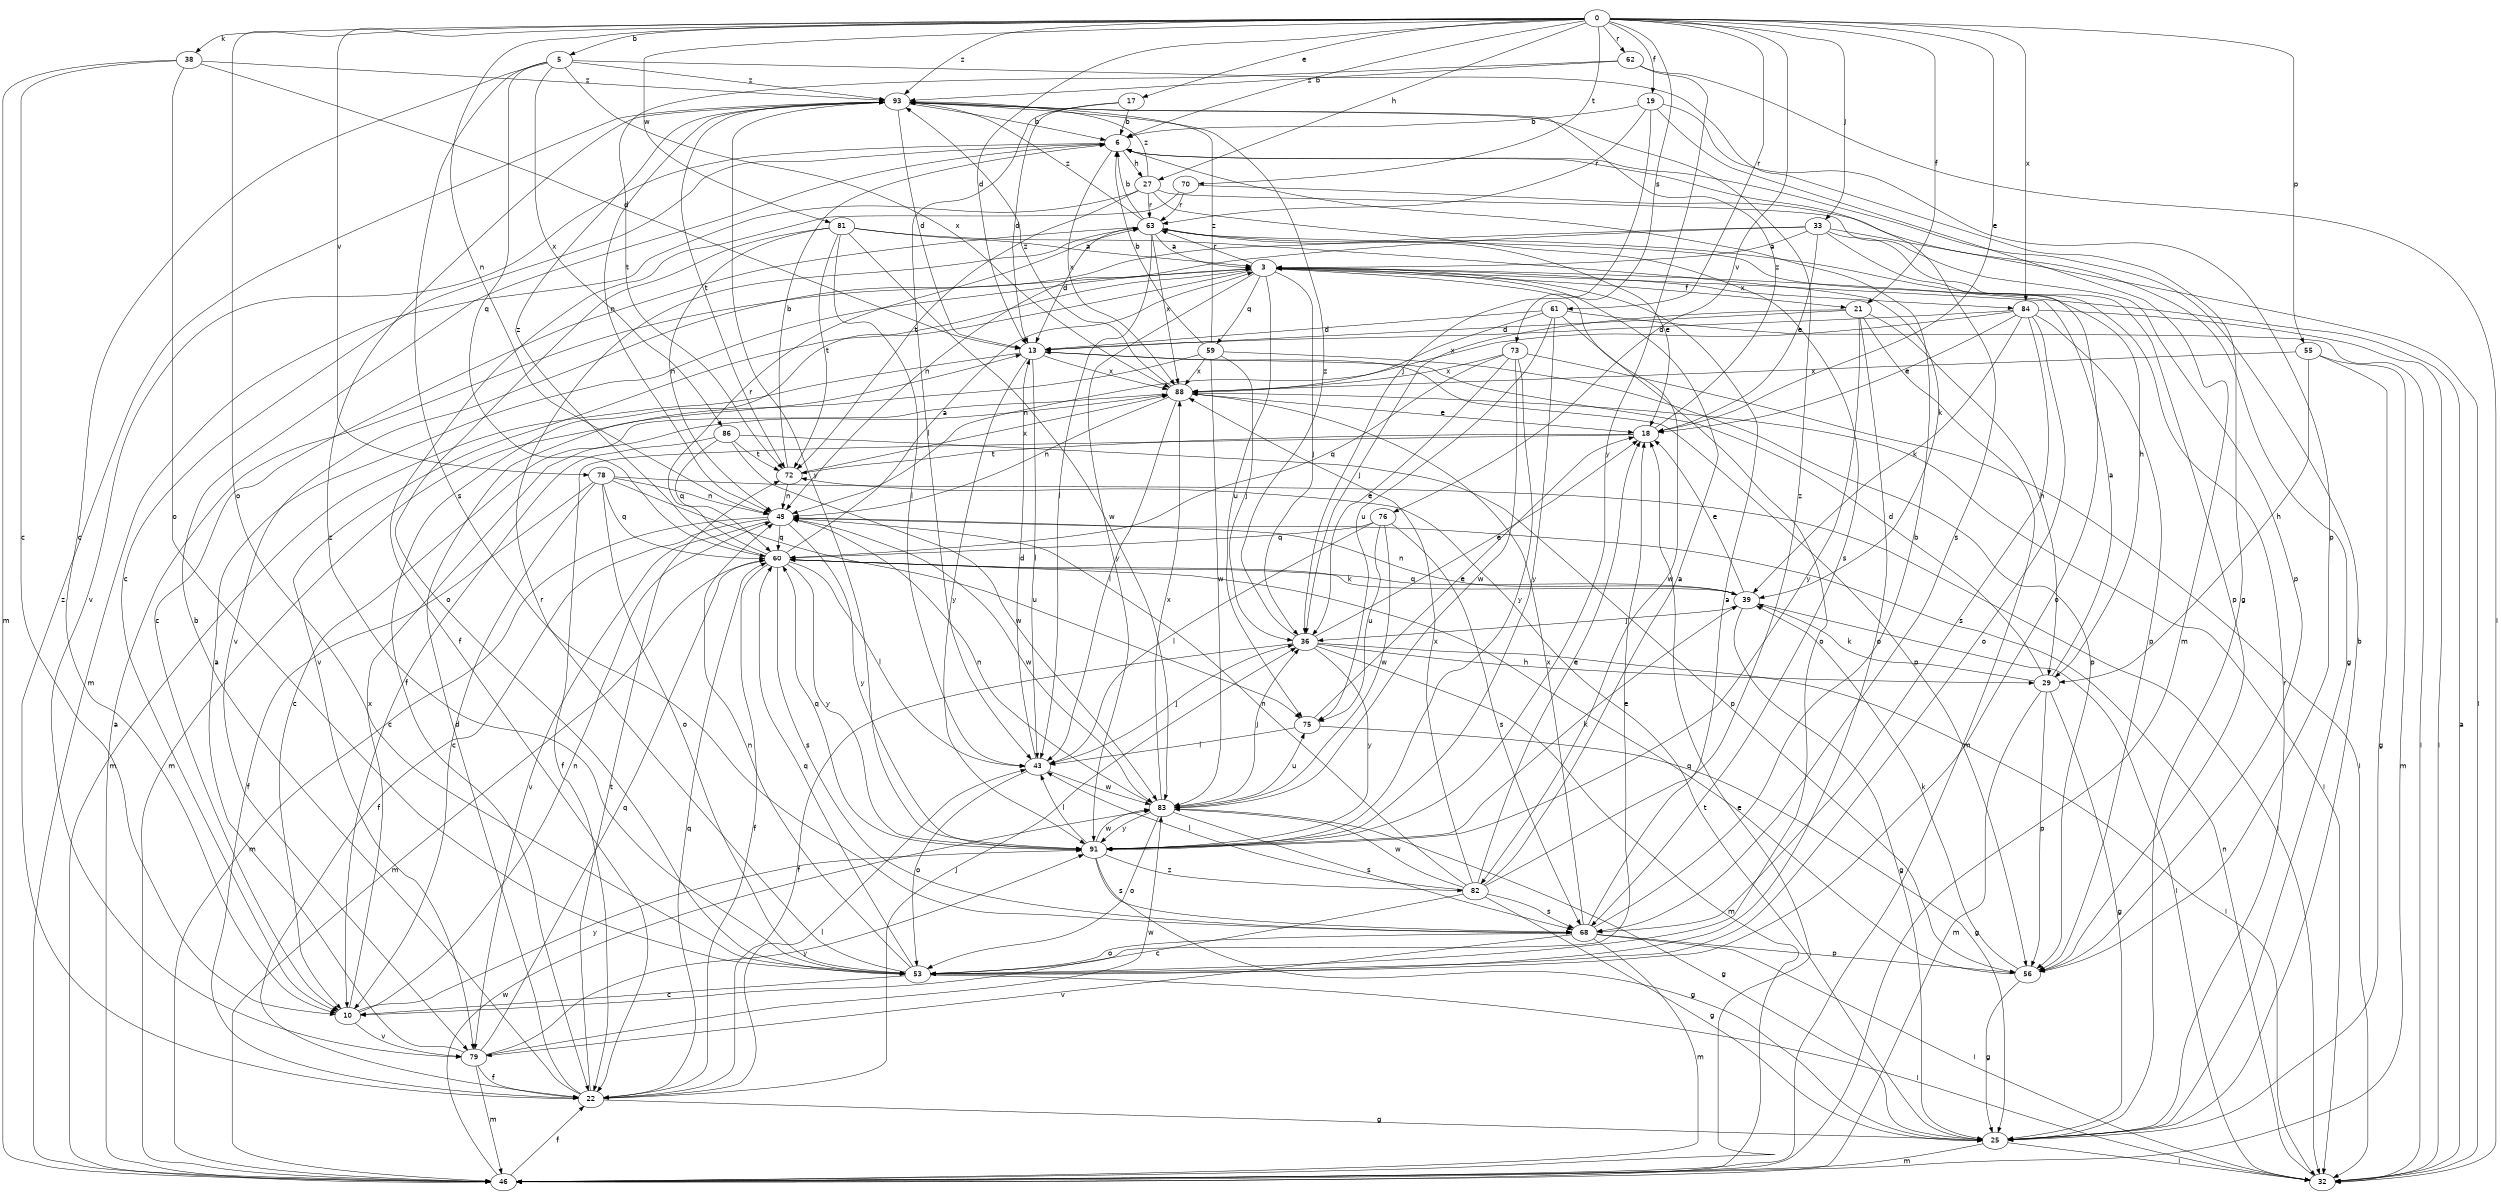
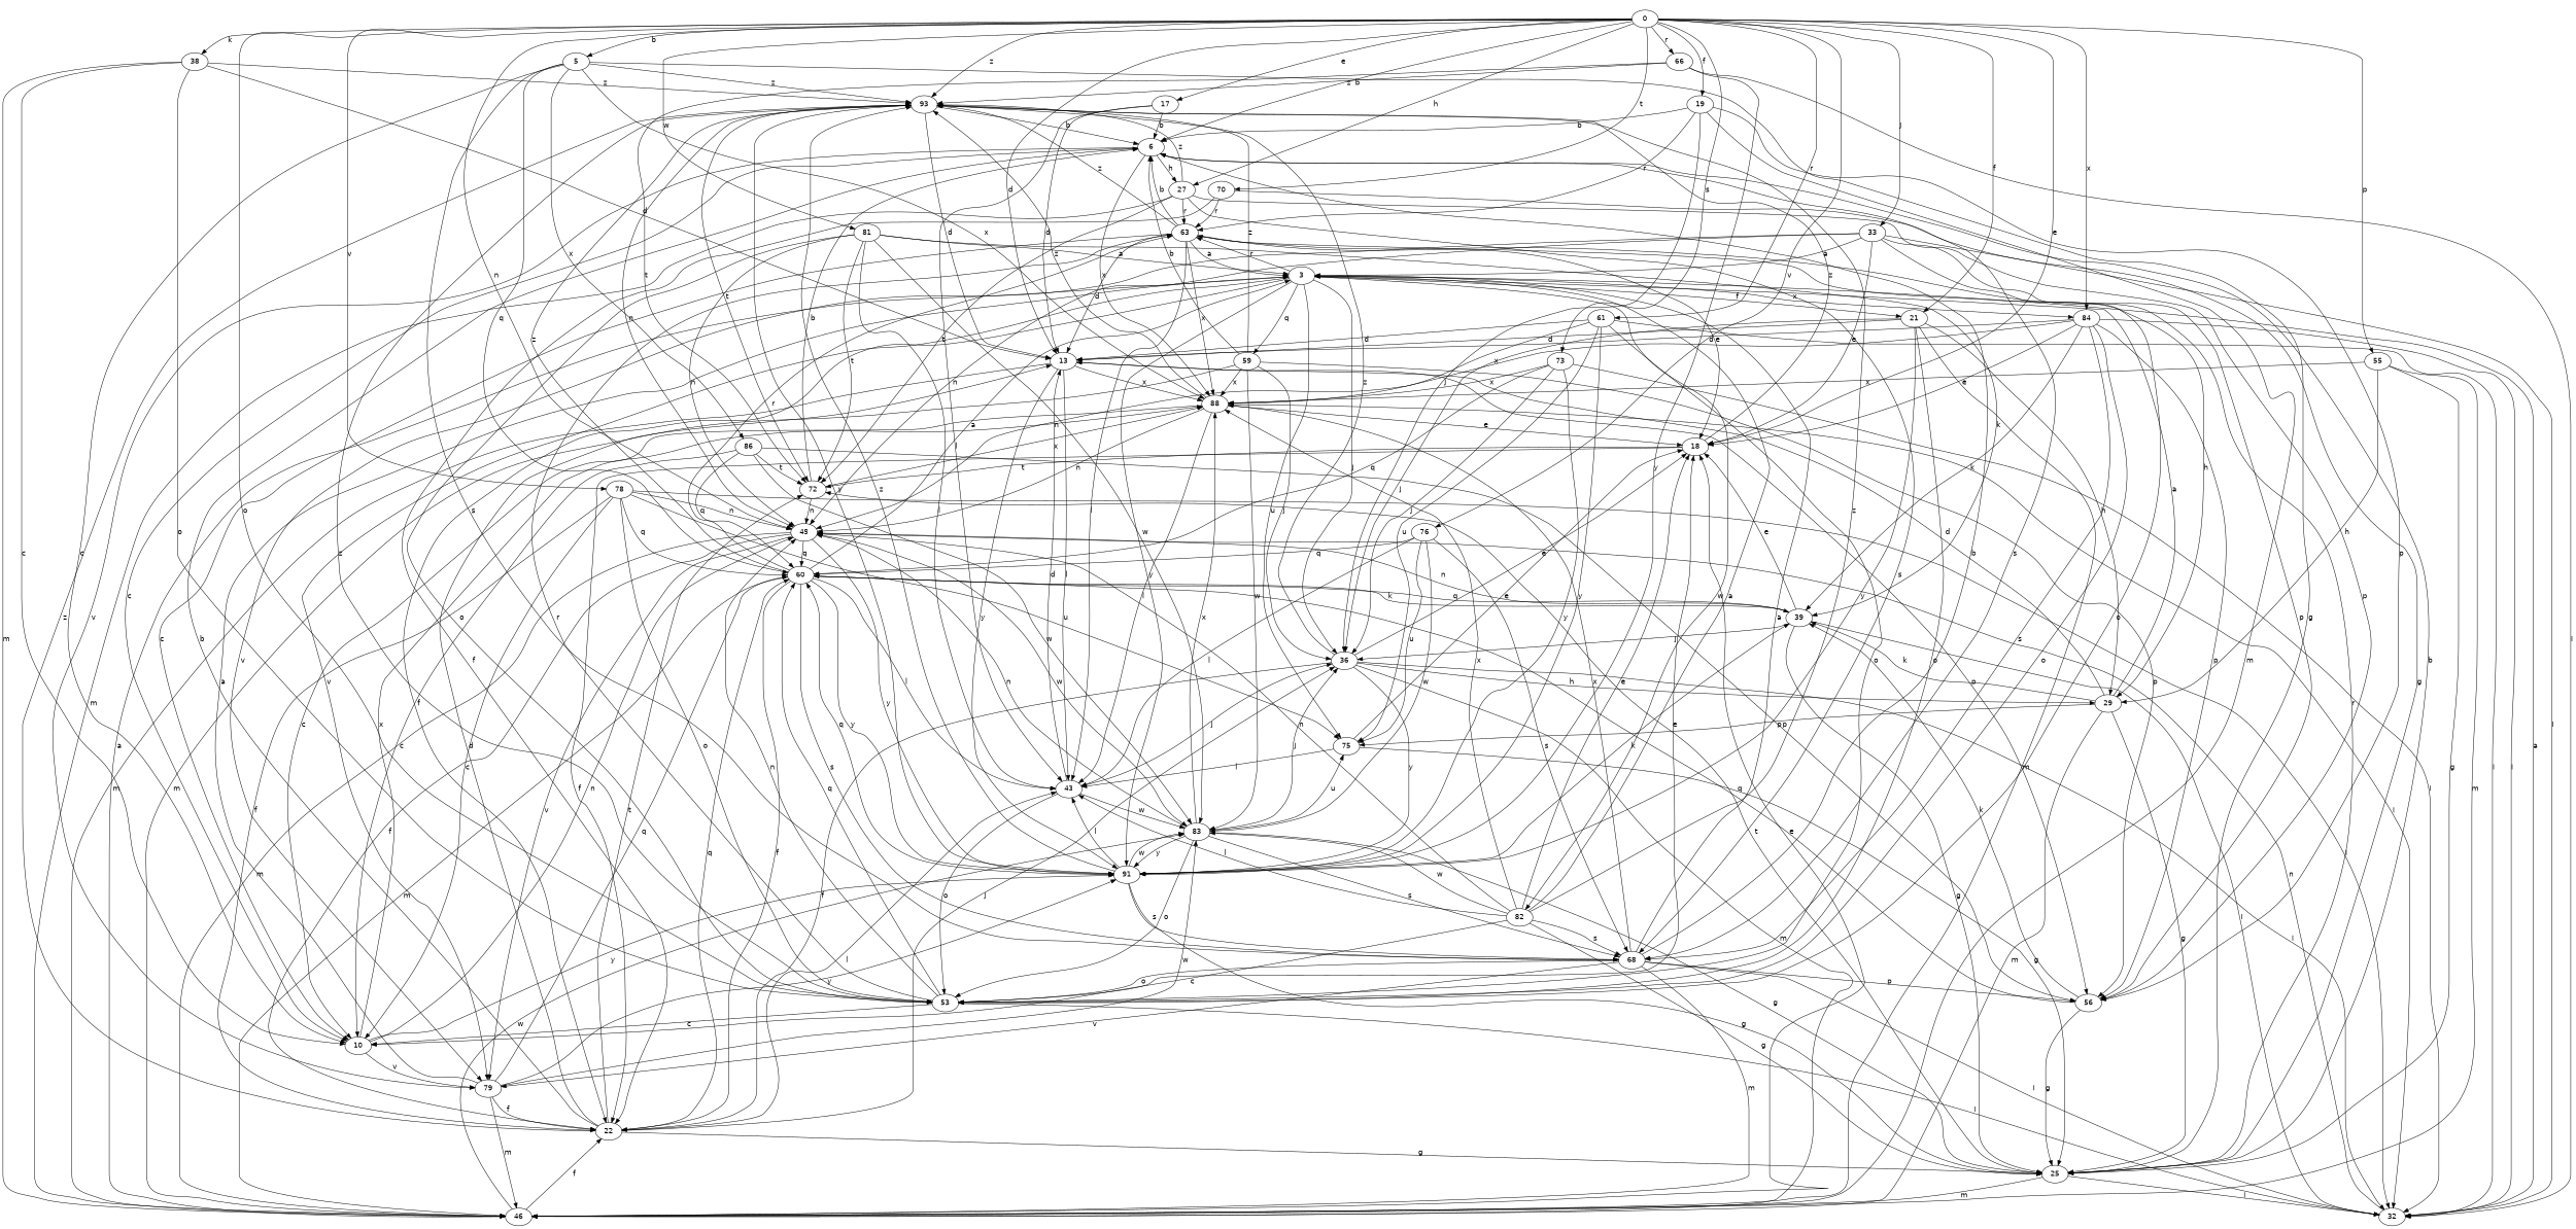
  strict digraph {
    fontname="DejaVu Sans"
    node [fontname="DejaVu Sans"]
    edge [fontname="DejaVu Sans"]
    0
    5
    6
    13
    17
    18
    19
    21
    27
    33
    38
    49
    53
    55
    61
-   62
+   62 [label=66]
    70
    73
    76
    78
    81
    84
    93
    10
    25
    60
    68
    86
    88
    79
    91
    43
    46
    56
    22
    72
    36
    63
    29
    3
    32
    83
    75
    39
    59
    82
    0 -> 5 [label=b]
    0 -> 6 [label=b]
    0 -> 13 [label=d]
    0 -> 17 [label=e]
    0 -> 18 [label=e]
    0 -> 19 [label=f]
    0 -> 21 [label=f]
    0 -> 27 [label=h]
    0 -> 33 [label=j]
    0 -> 38 [label=k]
    0 -> 49 [label=n]
    0 -> 53 [label=o]
    0 -> 55 [label=p]
    0 -> 61 [label=r]
    0 -> 62 [label=r]
    0 -> 70 [label=t]
    0 -> 73 [label=s]
    0 -> 76 [label=v]
    0 -> 78 [label=v]
    0 -> 81 [label=w]
    0 -> 84 [label=x]
    0 -> 93 [label=z]
    5 -> 93 [label=z]
    5 -> 10 [label=c]
    5 -> 25 [label=g]
    5 -> 60 [label=q]
    5 -> 68 [label=s]
    5 -> 86 [label=x]
    5 -> 88 [label=x]
    6 -> 27 [label=h]
    6 -> 10 [label=c]
    6 -> 68 [label=s]
    6 -> 88 [label=x]
    6 -> 79 [label=v]
    13 -> 88 [label=x]
    13 -> 91 [label=y]
    13 -> 43 [label=l]
    13 -> 46 [label=m]
    13 -> 56 [label=p]
    17 -> 6 [label=b]
    17 -> 13 [label=d]
    17 -> 43 [label=l]
    18 -> 93 [label=z]
    18 -> 22 [label=f]
    18 -> 72 [label=t]
    19 -> 6 [label=b]
    19 -> 46 [label=m]
    19 -> 56 [label=p]
    19 -> 36 [label=j]
    19 -> 63 [label=r]
    21 -> 13 [label=d]
    21 -> 53 [label=o]
    21 -> 91 [label=y]
    21 -> 46 [label=m]
    21 -> 36 [label=j]
    21 -> 29 [label=h]
    27 -> 93 [label=z]
    27 -> 68 [label=s]
    27 -> 46 [label=m]
    27 -> 56 [label=p]
    27 -> 72 [label=t]
    27 -> 63 [label=r]
    33 -> 18 [label=e]
    33 -> 49 [label=n]
    33 -> 53 [label=o]
    33 -> 79 [label=v]
    33 -> 56 [label=p]
    33 -> 3 [label=a]
    33 -> 32 [label=i]
    38 -> 13 [label=d]
    38 -> 53 [label=o]
    38 -> 93 [label=z]
    38 -> 10 [label=c]
    38 -> 46 [label=m]
    49 -> 60 [label=q]
    49 -> 79 [label=v]
    49 -> 91 [label=y]
    49 -> 46 [label=m]
    49 -> 22 [label=f]
    49 -> 83 [label=w]
    53 -> 18 [label=e]
    53 -> 49 [label=n]
    53 -> 93 [label=z]
    53 -> 10 [label=c]
    53 -> 60 [label=q]
    53 -> 63 [label=r]
    53 -> 32 [label=i]
    55 -> 25 [label=g]
    55 -> 88 [label=x]
    55 -> 46 [label=m]
    55 -> 29 [label=h]
    61 -> 13 [label=d]
    61 -> 53 [label=o]
    61 -> 88 [label=x]
    61 -> 91 [label=y]
    61 -> 32 [label=i]
    61 -> 75 [label=u]
    62 -> 93 [label=z]
    62 -> 91 [label=y]
    62 -> 72 [label=t]
    62 -> 32 [label=i]
    70 -> 25 [label=g]
    70 -> 22 [label=f]
    70 -> 63 [label=r]
    73 -> 60 [label=q]
    73 -> 88 [label=x]
    73 -> 91 [label=y]
-   73 -> 36 [label=e]
+   73 -> 36 [label=j]
    73 -> 32 [label=i]
-   73 -> 83 [label=w]
    76 -> 60 [label=q]
    76 -> 68 [label=s]
    76 -> 43 [label=l]
    76 -> 83 [label=w]
    76 -> 75 [label=u]
    78 -> 49 [label=n]
    78 -> 53 [label=o]
    78 -> 10 [label=c]
    78 -> 60 [label=q]
    78 -> 22 [label=f]
    78 -> 32 [label=i]
    78 -> 75 [label=u]
    81 -> 49 [label=n]
    81 -> 53 [label=o]
    81 -> 43 [label=l]
    81 -> 72 [label=t]
    81 -> 3 [label=a]
    81 -> 83 [label=w]
    81 -> 39 [label=k]
    84 -> 13 [label=d]
    84 -> 18 [label=e]
    84 -> 49 [label=n]
    84 -> 53 [label=o]
    84 -> 68 [label=s]
    84 -> 56 [label=p]
    84 -> 32 [label=i]
    84 -> 39 [label=k]
    93 -> 6 [label=b]
    93 -> 13 [label=d]
    93 -> 49 [label=n]
    93 -> 91 [label=y]
    93 -> 72 [label=t]
    10 -> 49 [label=n]
    10 -> 88 [label=x]
    10 -> 79 [label=v]
    10 -> 91 [label=y]
    25 -> 6 [label=b]
    25 -> 46 [label=m]
    25 -> 72 [label=t]
    25 -> 63 [label=r]
    25 -> 32 [label=i]
    60 -> 93 [label=z]
    60 -> 68 [label=s]
    60 -> 91 [label=y]
    60 -> 43 [label=l]
    60 -> 46 [label=m]
    60 -> 22 [label=f]
    60 -> 63 [label=r]
    60 -> 3 [label=a]
    60 -> 39 [label=k]
    68 -> 6 [label=b]
    68 -> 53 [label=o]
    68 -> 88 [label=x]
    68 -> 79 [label=v]
    68 -> 46 [label=m]
    68 -> 56 [label=p]
    68 -> 3 [label=a]
    68 -> 32 [label=i]
    86 -> 10 [label=c]
    86 -> 60 [label=q]
    86 -> 56 [label=p]
    86 -> 72 [label=t]
    86 -> 83 [label=w]
    88 -> 18 [label=e]
    88 -> 49 [label=n]
    88 -> 93 [label=z]
    88 -> 10 [label=c]
    88 -> 43 [label=l]
    88 -> 32 [label=i]
    79 -> 60 [label=q]
    79 -> 91 [label=y]
    79 -> 46 [label=m]
    79 -> 22 [label=f]
    79 -> 3 [label=a]
    79 -> 83 [label=w]
-   91 -> 82 [label=z]
+   91 -> 93 [label=z]
    91 -> 25 [label=g]
    91 -> 60 [label=q]
    91 -> 68 [label=s]
    91 -> 43 [label=l]
    91 -> 83 [label=w]
    91 -> 39 [label=k]
    43 -> 13 [label=d]
    43 -> 53 [label=o]
    43 -> 36 [label=j]
    43 -> 83 [label=w]
    46 -> 18 [label=e]
    46 -> 22 [label=f]
    46 -> 3 [label=a]
    46 -> 83 [label=w]
    56 -> 25 [label=g]
    56 -> 60 [label=q]
    56 -> 39 [label=k]
    22 -> 6 [label=b]
    22 -> 13 [label=d]
    22 -> 93 [label=z]
    22 -> 25 [label=g]
    22 -> 60 [label=q]
    22 -> 43 [label=l]
    22 -> 72 [label=t]
    22 -> 36 [label=j]
    72 -> 6 [label=b]
    72 -> 49 [label=n]
    72 -> 88 [label=x]
    36 -> 18 [label=e]
    36 -> 93 [label=z]
    36 -> 91 [label=y]
    36 -> 46 [label=m]
    36 -> 22 [label=f]
    36 -> 29 [label=h]
    36 -> 32 [label=i]
    63 -> 6 [label=b]
    63 -> 13 [label=d]
    63 -> 18 [label=e]
    63 -> 93 [label=z]
    63 -> 10 [label=c]
    63 -> 88 [label=x]
    63 -> 43 [label=l]
    63 -> 29 [label=h]
    63 -> 3 [label=a]
    29 -> 13 [label=d]
    29 -> 25 [label=g]
    29 -> 46 [label=m]
-   29 -> 56 [label=p]
+   29 -> 75 [label=p]
    29 -> 3 [label=a]
    29 -> 39 [label=k]
    3 -> 21 [label=f]
    3 -> 84 [label=x]
    3 -> 79 [label=v]
    3 -> 91 [label=y]
    3 -> 22 [label=f]
    3 -> 36 [label=j]
    3 -> 63 [label=r]
    3 -> 75 [label=u]
    3 -> 59 [label=q]
    3 -> 82 [label=w]
    32 -> 49 [label=n]
    32 -> 3 [label=a]
    83 -> 49 [label=n]
    83 -> 53 [label=o]
    83 -> 25 [label=g]
    83 -> 68 [label=s]
    83 -> 88 [label=x]
    83 -> 91 [label=y]
    83 -> 36 [label=j]
    83 -> 75 [label=u]
    75 -> 18 [label=e]
    75 -> 25 [label=g]
    75 -> 43 [label=l]
    39 -> 18 [label=e]
    39 -> 49 [label=n]
    39 -> 25 [label=g]
    39 -> 60 [label=q]
    39 -> 36 [label=j]
    39 -> 32 [label=i]
    59 -> 6 [label=b]
    59 -> 93 [label=z]
    59 -> 88 [label=x]
    59 -> 46 [label=m]
    59 -> 56 [label=p]
    59 -> 36 [label=j]
    59 -> 83 [label=w]
    82 -> 18 [label=e]
    82 -> 49 [label=n]
    82 -> 93 [label=z]
    82 -> 10 [label=c]
    82 -> 25 [label=g]
    82 -> 68 [label=s]
    82 -> 88 [label=x]
    82 -> 43 [label=l]
    82 -> 3 [label=a]
    82 -> 83 [label=w]
  }
